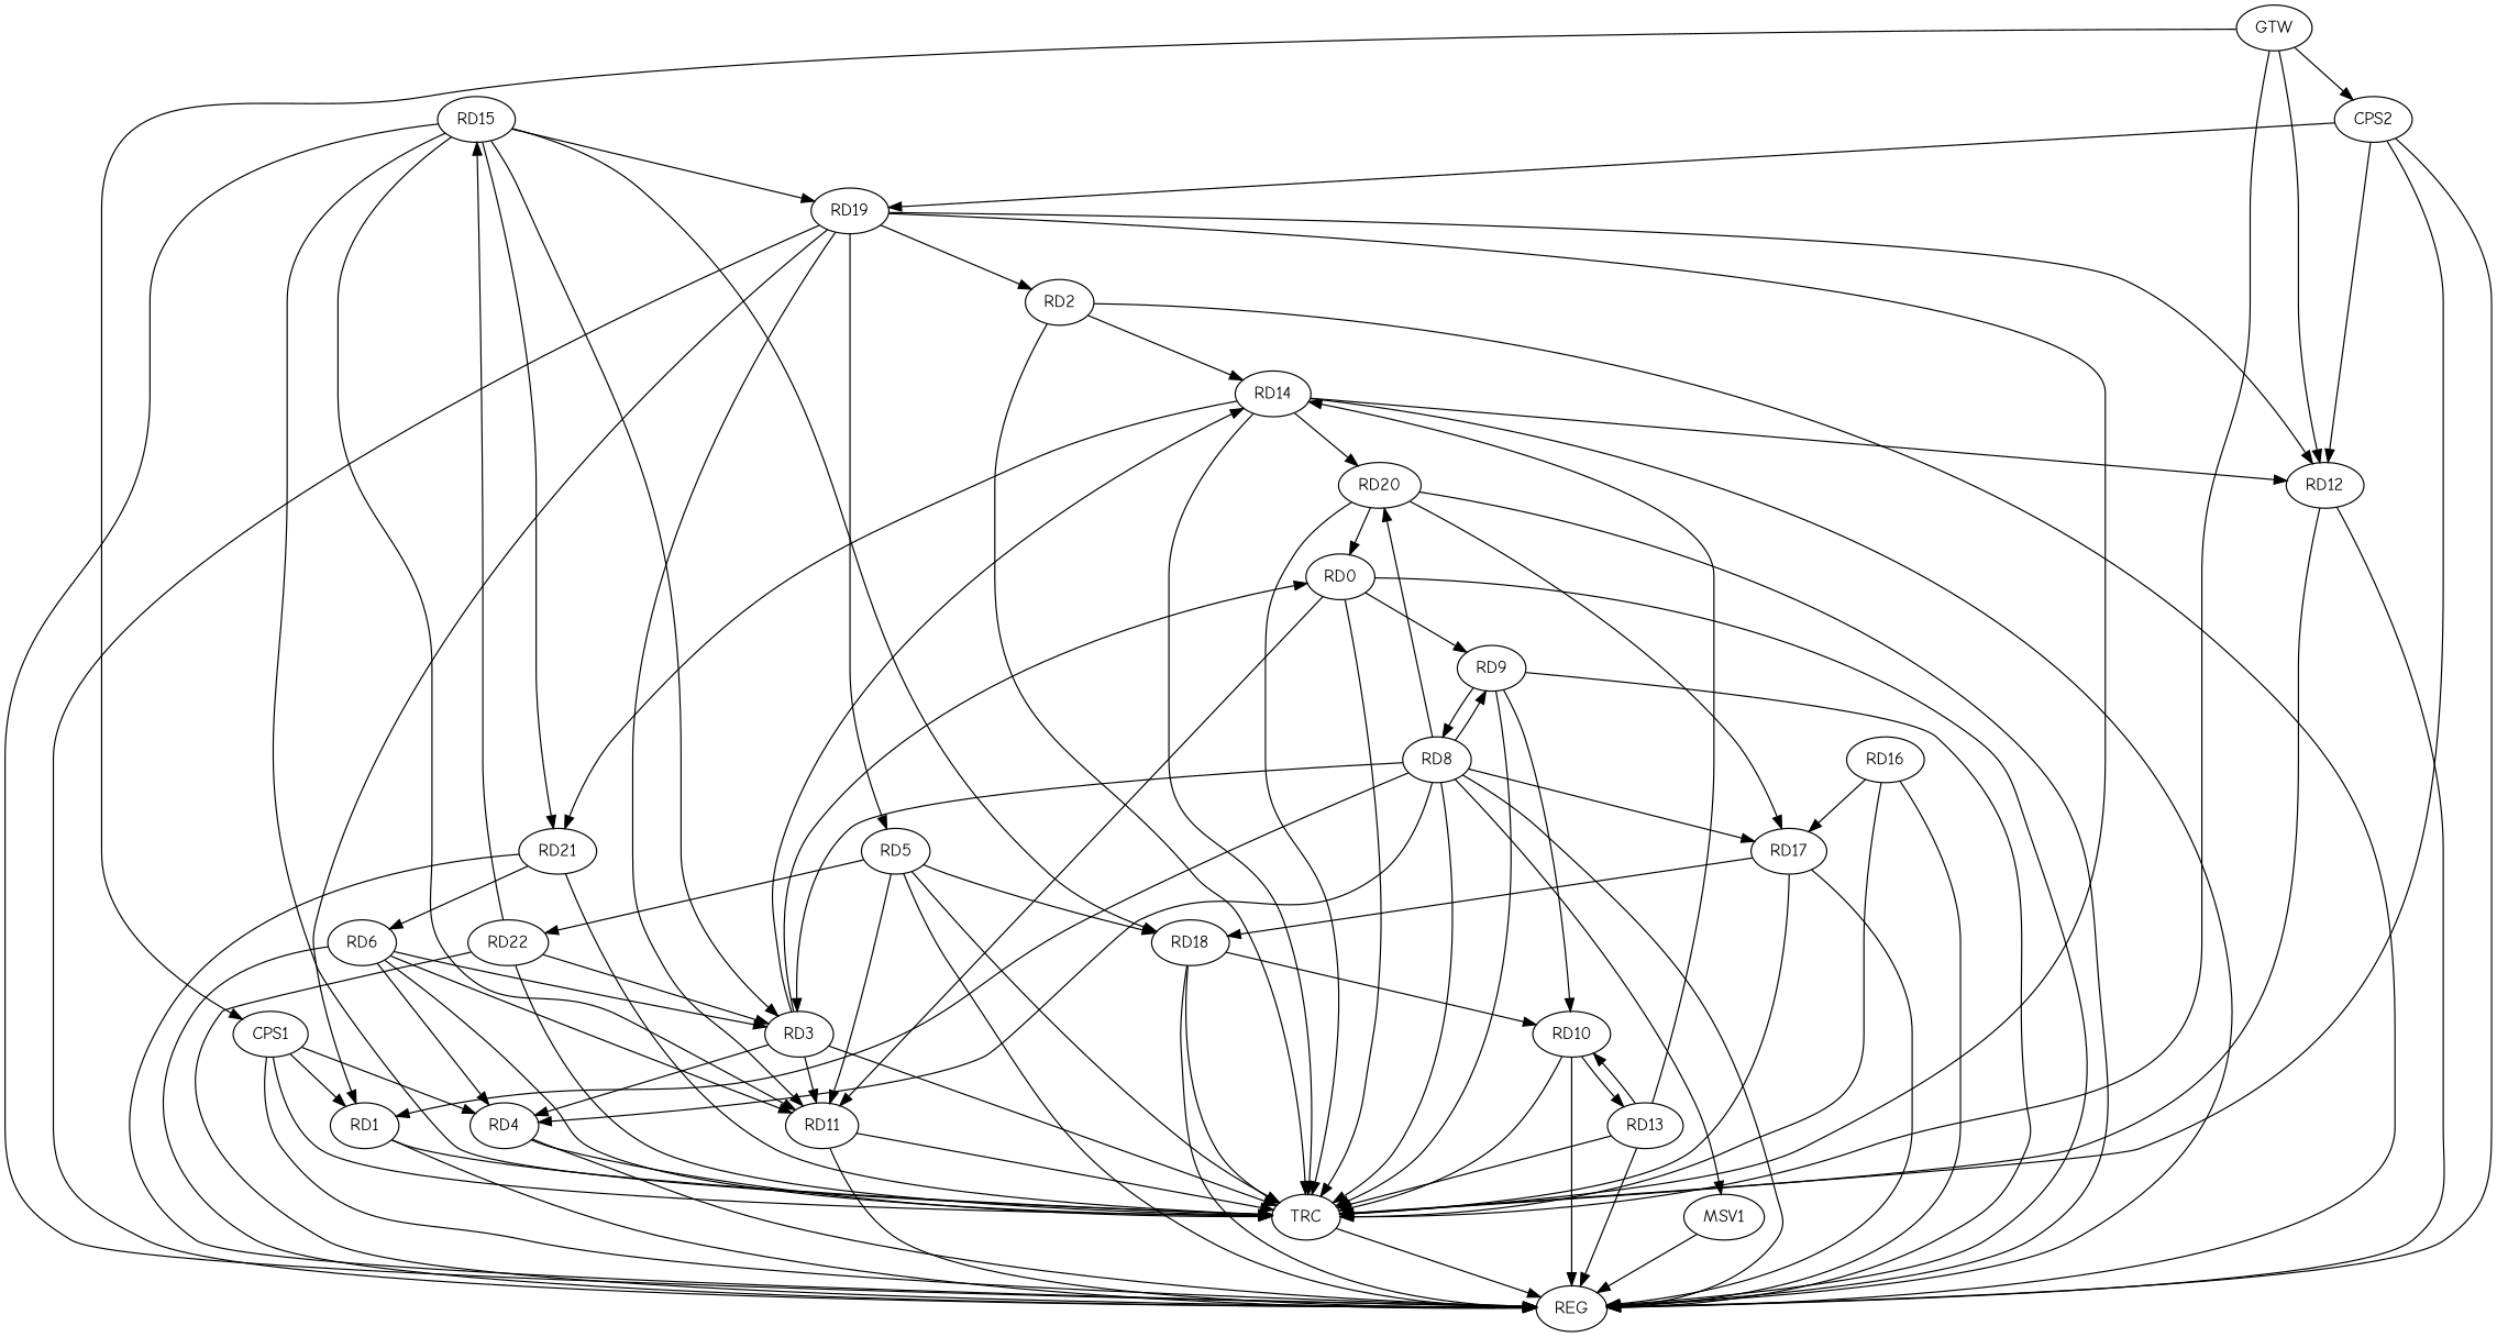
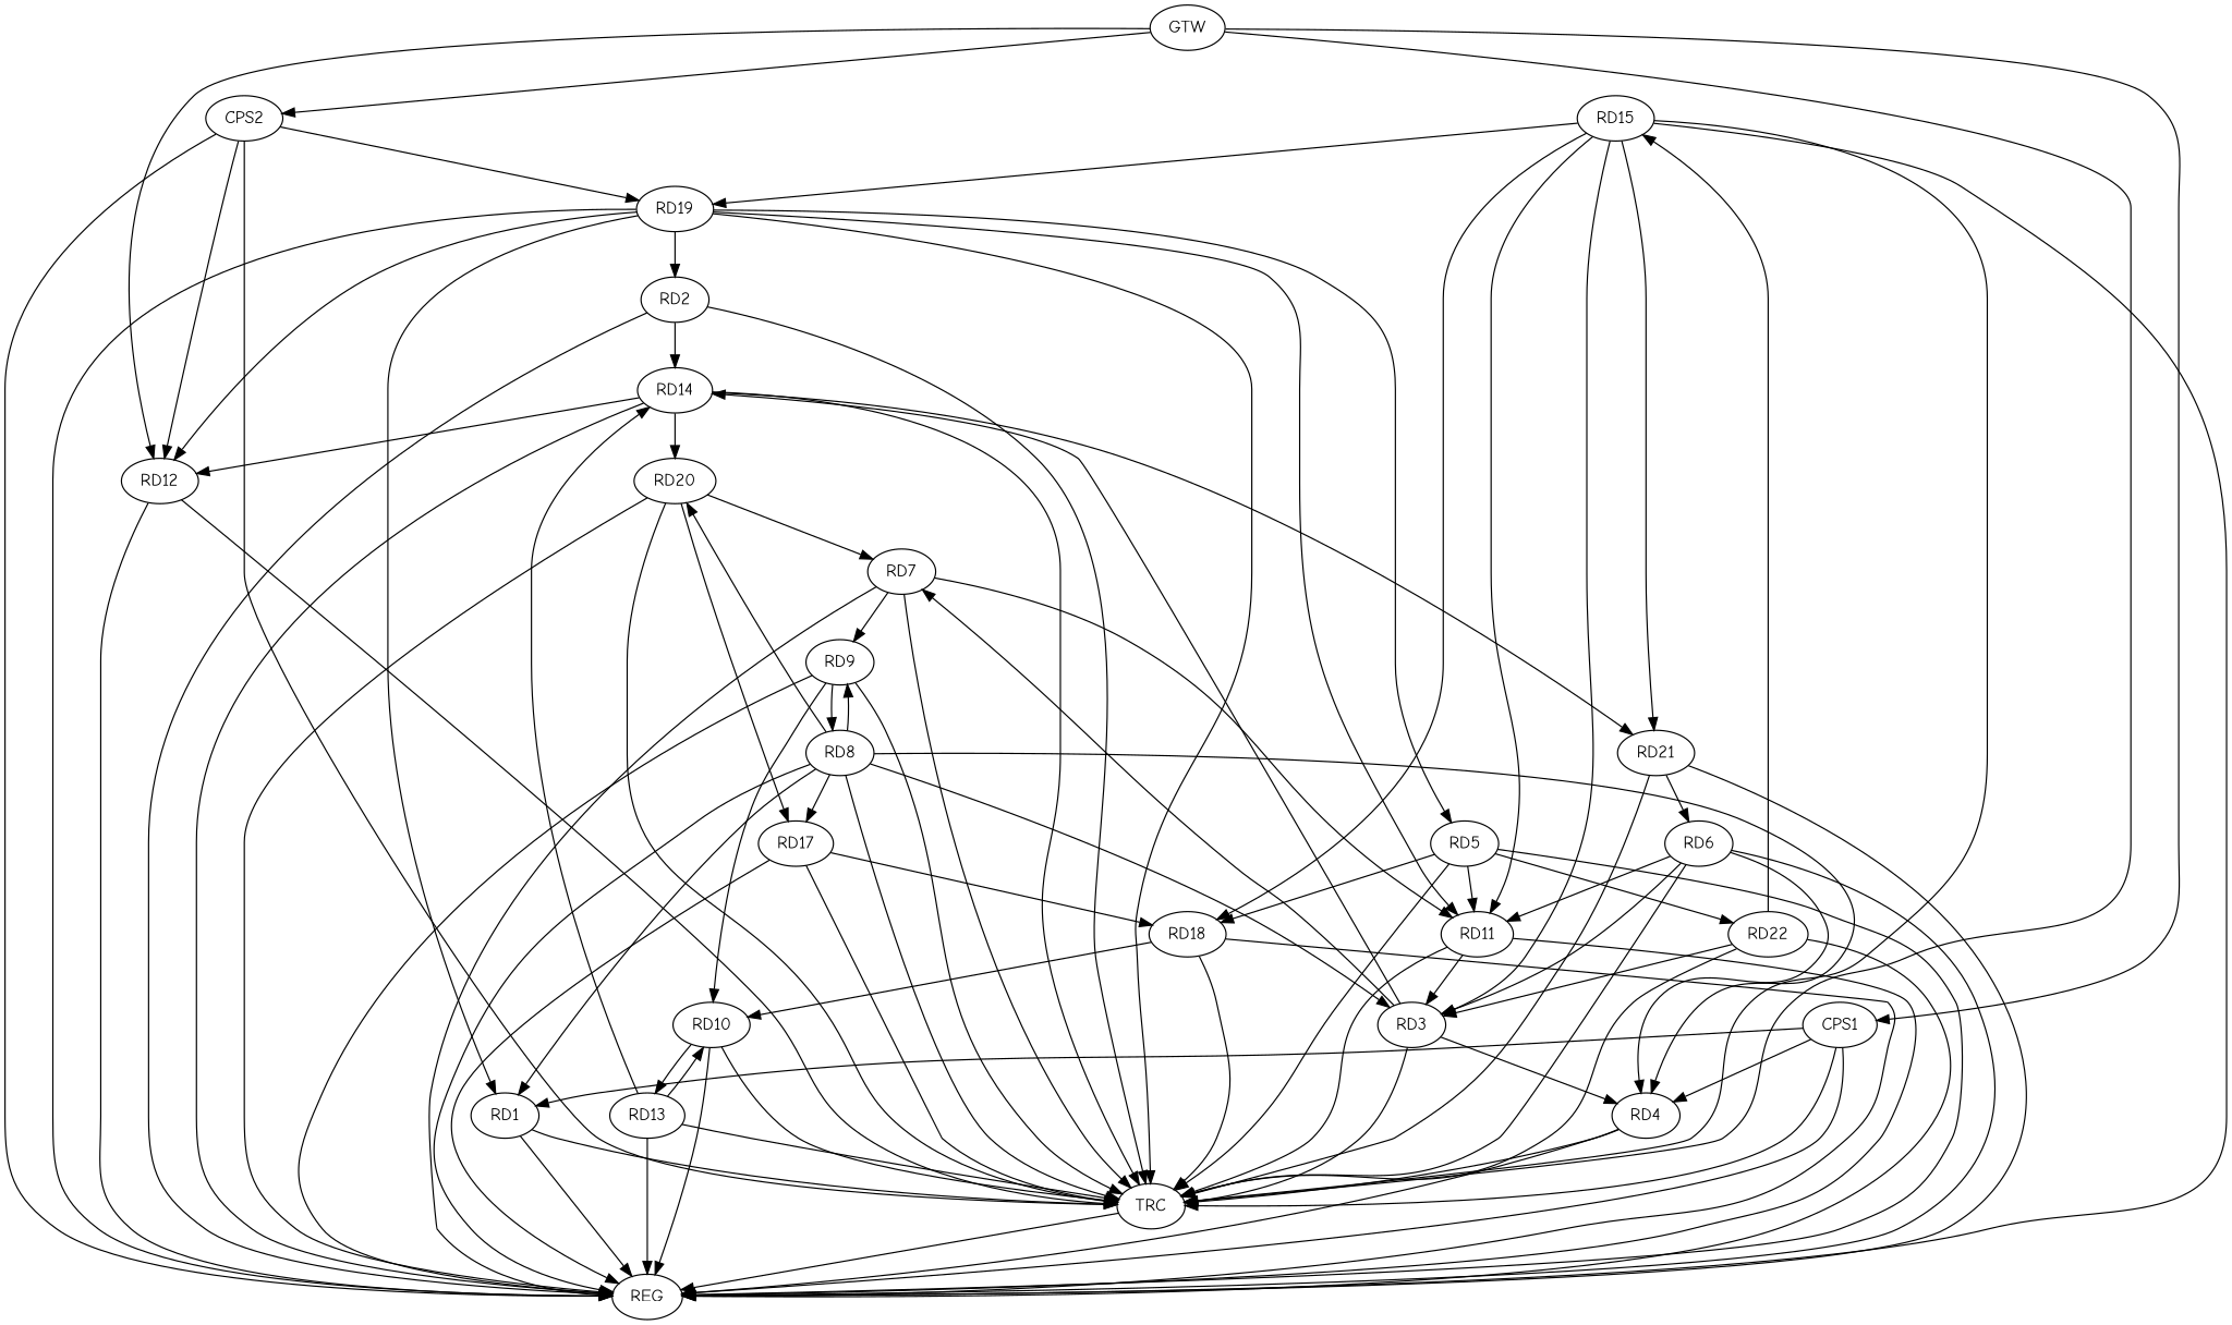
  strict digraph {
    fontname="Comic Neue"
    node [fontname="Comic Neue"]
    edge [fontname="Comic Neue"]
    n1 [label=RD1]
    n2 [label=REG]
    n3 [label=TRC]
    n4 [label=RD2]
    n5 [label=RD14]
    n6 [label=RD20]
    n7 [label=RD12]
    n8 [label=RD21]
    n9 [label=RD3]
-   n10 [label=RD0]
+   n10 [label=RD7]
    n11 [label=RD4]
    n12 [label=RD11]
    n13 [label=RD9]
    n14 [label=RD5]
    n15 [label=RD18]
    n16 [label=RD22]
    n17 [label=RD10]
    n18 [label=RD15]
    n19 [label=RD6]
    n20 [label=RD8]
    n21 [label=RD17]
-   n22 [label=MSV1]
    n23 [label=RD13]
    n24 [label=RD19]
-   n25 [label=RD16]
    n26 [label=CPS1]
    n27 [label=CPS2]
    n28 [label=GTW]
    n1 -> n2
    n1 -> n3
    n3 -> n2
    n4 -> n2
    n4 -> n3
    n4 -> n5
    n5 -> n2
    n5 -> n3
    n5 -> n6
    n5 -> n7
    n5 -> n8
    n6 -> n2
    n6 -> n3
    n6 -> n10
    n6 -> n21
    n7 -> n2
    n7 -> n3
    n8 -> n2
    n8 -> n3
    n8 -> n19
    n9 -> n3
    n9 -> n5
    n9 -> n10
    n9 -> n11
    n10 -> n2
    n10 -> n3
    n10 -> n12
    n10 -> n13
    n11 -> n2
    n11 -> n3
    n12 -> n2
    n12 -> n3
-   n9 -> n12
+   n12 -> n9
    n13 -> n2
    n13 -> n3
    n13 -> n17
    n13 -> n20
    n14 -> n2
    n14 -> n3
    n14 -> n12
    n14 -> n15
    n14 -> n16
    n15 -> n2
    n15 -> n3
    n15 -> n17
    n16 -> n2
    n16 -> n3
    n16 -> n9
    n16 -> n18
    n17 -> n2
    n17 -> n3
    n17 -> n23
    n18 -> n2
    n18 -> n3
    n18 -> n8
    n18 -> n9
    n18 -> n12
    n18 -> n15
    n18 -> n24
    n19 -> n2
    n19 -> n3
    n19 -> n9
    n19 -> n11
    n19 -> n12
    n20 -> n1
    n20 -> n2
    n20 -> n3
    n20 -> n6
    n20 -> n9
    n20 -> n11
    n20 -> n13
    n20 -> n21
-   n20 -> n22
    n21 -> n2
    n21 -> n3
    n21 -> n15
-   n22 -> n2
    n23 -> n2
    n23 -> n3
    n23 -> n5
    n23 -> n17
    n24 -> n1
    n24 -> n2
    n24 -> n3
    n24 -> n4
    n24 -> n7
    n24 -> n12
    n24 -> n14
-   n25 -> n2
-   n25 -> n3
-   n25 -> n21
    n26 -> n1
    n26 -> n2
    n26 -> n3
    n26 -> n11
    n27 -> n2
    n27 -> n3
    n27 -> n7
    n27 -> n24
    n28 -> n3
    n28 -> n7
    n28 -> n26
    n28 -> n27
  }
